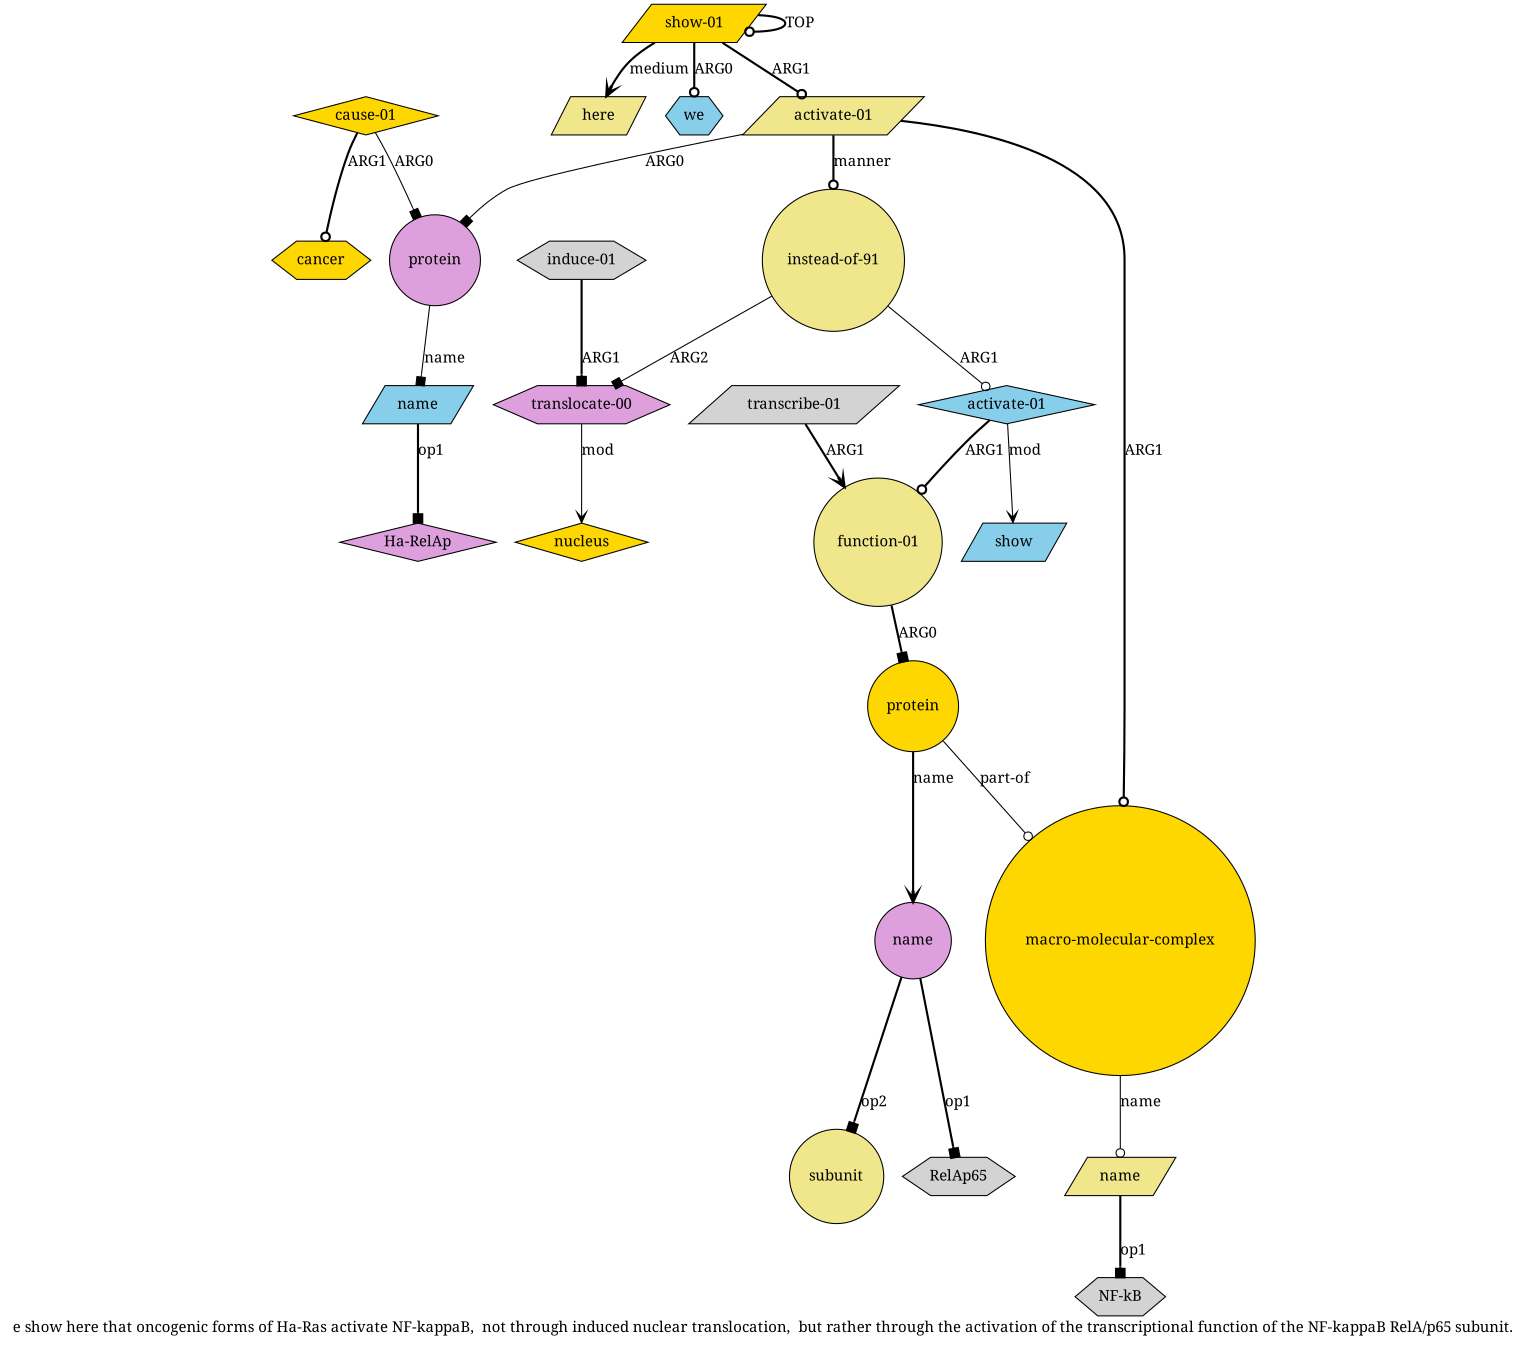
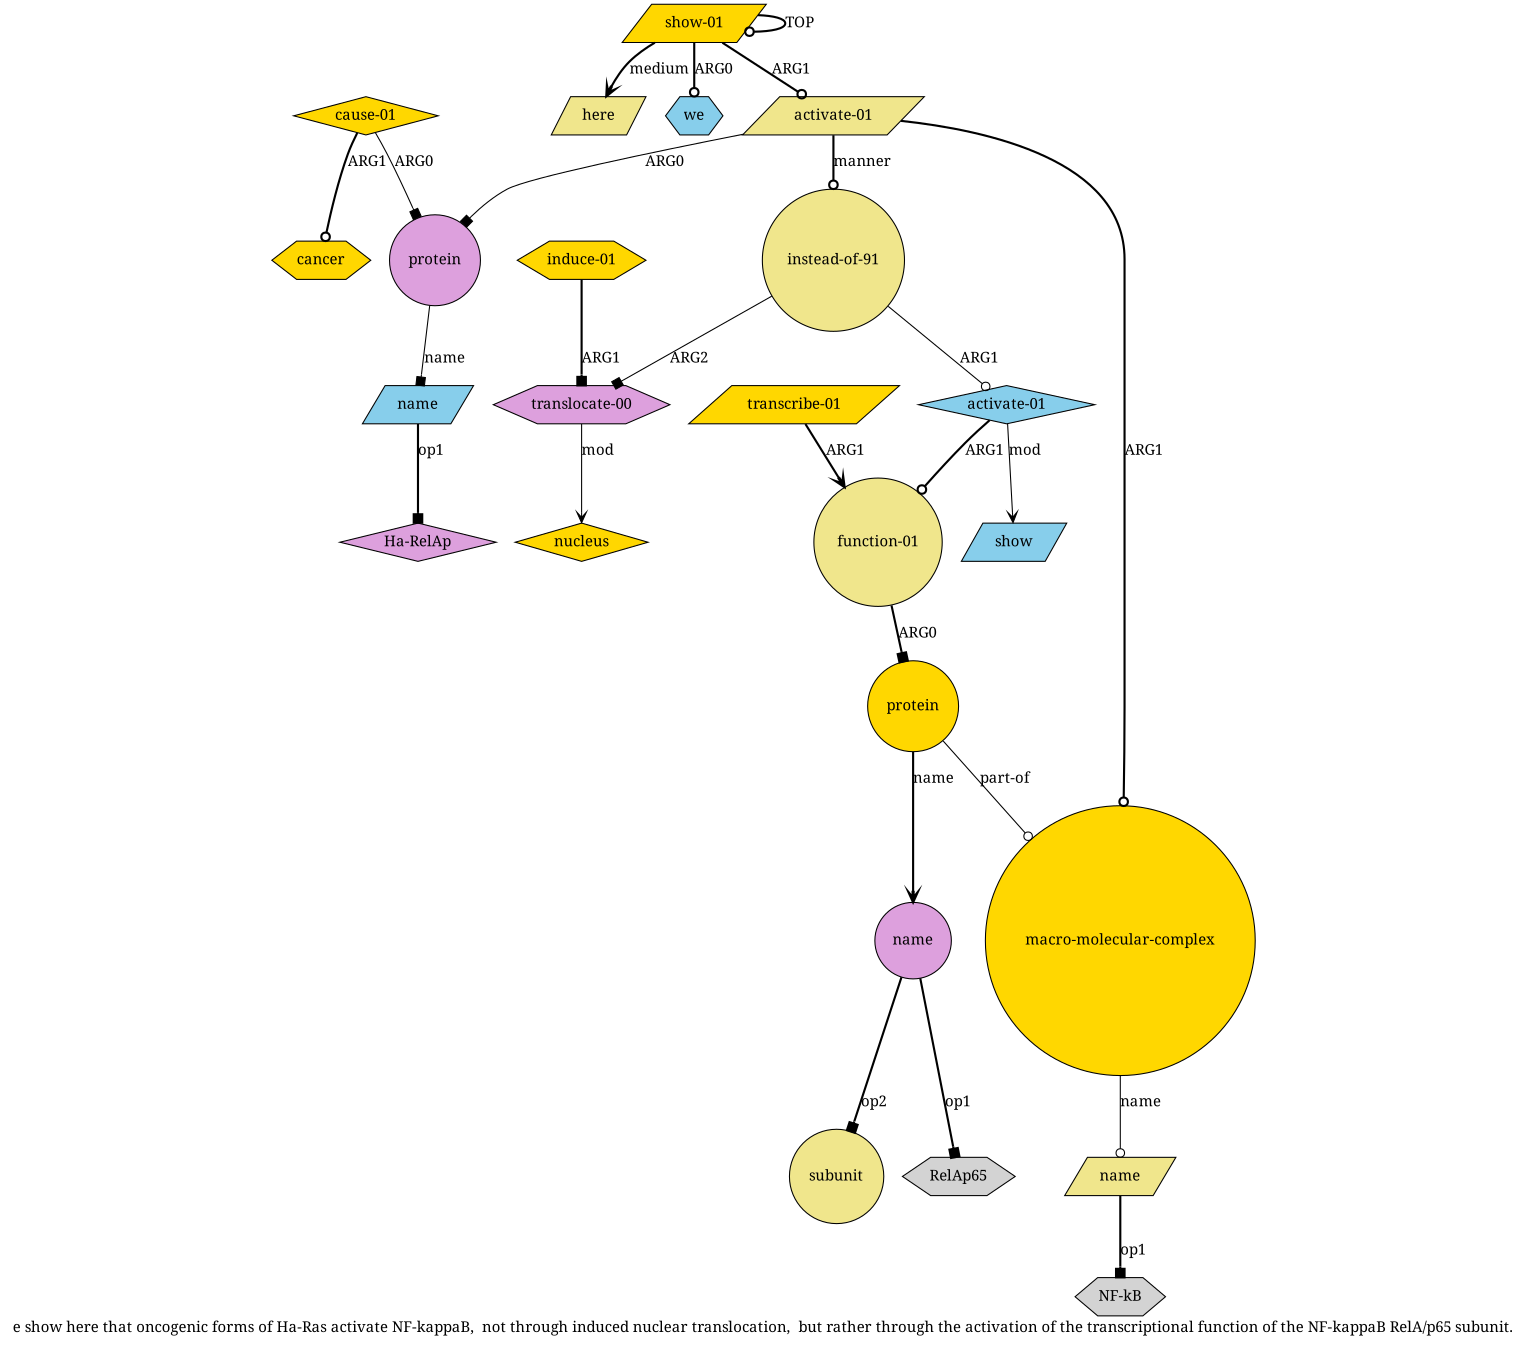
  digraph {
    fontname="Noto Serif"
    label="e show here that oncogenic forms of Ha-Ras activate NF-kappaB,  not through induced nuclear translocation,  but rather through the activation of the transcriptional function of the NF-kappaB RelA/p65 subunit."
    node [color=black fillcolor=khaki fontname="Noto Serif" gold_ind=-1 gold_label=name shape=circle style=filled test_ind=-1 test_label=name]
    edge [arrowhead=box color=black fontname="Noto Serif" gold_label=ARG1 style=bold test_label=ARG1]
    n1 [fillcolor=lightgrey gold_label="NF-kB" label="NF-kB" shape=hexagon test_label="NF-kB"]
    n2 [fillcolor=lightgrey gold_label=RelAp65 label=RelAp65 shape=hexagon test_label=RelAp65]
    n3 [gold_label=subunit label=subunit test_label=subunit]
    n4 [fillcolor=skyblue gold_ind=15 gold_label=rather label=show shape=parallelogram test_ind=15 test_label=rather]
-   n5 [fillcolor=lightgrey gold_ind=14 gold_label="transcribe-01" label="transcribe-01" shape=parallelogram test_ind=14 test_label="transcribe-01"]
+   n5 [fillcolor=gold gold_ind=14 gold_label="transcribe-01" label="transcribe-01" shape=parallelogram test_ind=14 test_label="transcribe-01"]
    n6 [gold_ind=11 gold_label="function-01" label="function-01" test_ind=11 test_label="function-01"]
-   n7 [fillcolor=lightgrey gold_ind=17 gold_label="induce-01" label="induce-01" shape=hexagon test_ind=17 test_label="induce-01"]
+   n7 [fillcolor=gold gold_ind=17 gold_label="induce-01" label="induce-01" shape=hexagon test_ind=17 test_label="induce-01"]
    n8 [fillcolor=plum gold_ind=16 gold_label="translocate-00" label="translocate-00" shape=hexagon test_ind=16 test_label="translocate-00"]
    n9 [fillcolor=gold gold_ind=18 gold_label=nucleus label=nucleus shape=diamond test_ind=18 test_label=nucleus]
    n10 [fillcolor=gold gold_ind=12 gold_label=protein label=protein test_ind=12 test_label=protein]
    n11 [fillcolor=plum gold_ind=13 label=name test_ind=13]
    n12 [fillcolor=gold gold_ind=7 gold_label="macro-molecular-complex" label="macro-molecular-complex" test_ind=7 test_label="macro-molecular-complex"]
    n13 [gold_ind=8 label=name shape=parallelogram test_ind=8]
    n14 [fillcolor=skyblue gold_ind=10 gold_label="activate-01" label="activate-01" shape=diamond test_ind=10 test_label="activate-01"]
    n15 [gold_ind=19 gold_label=here label=here shape=parallelogram test_ind=19 test_label=here]
    n16 [fillcolor=skyblue gold_ind=1 gold_label=we label=we shape=hexagon test_ind=1 test_label=we]
    n17 [fillcolor=gold gold_ind=0 gold_label="show-01" label="show-01" shape=parallelogram test_ind=0 test_label="show-01"]
    n18 [gold_ind=2 gold_label="activate-01" label="activate-01" shape=parallelogram test_ind=2 test_label="activate-01"]
    n19 [fillcolor=plum gold_ind=3 gold_label=protein label=protein test_ind=3 test_label=protein]
    n20 [gold_ind=9 gold_label="instead-of-91" label="instead-of-91" test_ind=9 test_label="instead-of-91"]
    n21 [fillcolor=skyblue gold_ind=4 label=name shape=parallelogram test_ind=4]
    n22 [fillcolor=plum gold_label="Ha-Ras" label="Ha-RelAp" shape=diamond test_label="Ha-Ras"]
    n23 [fillcolor=gold gold_ind=5 gold_label="cause-01" label="cause-01" shape=diamond test_ind=5 test_label="cause-01"]
    n24 [fillcolor=gold gold_ind=6 gold_label=cancer label=cancer shape=hexagon test_ind=6 test_label=cancer]
    n5 -> n6 [arrowhead=vee label=ARG1]
    n6 -> n10 [gold_label=ARG0 label=ARG0 test_label=ARG0]
    n7 -> n8 [label=ARG1]
    n8 -> n9 [arrowhead=vee gold_label=mod label=mod style=solid test_label=mod]
    n10 -> n11 [arrowhead=vee gold_label=name label=name test_label=name]
    n10 -> n12 [arrowhead=odot gold_label="part-of" label="part-of" style=solid test_label="part-of"]
    n11 -> n2 [gold_label=op1 label=op1 test_label=op1]
    n11 -> n3 [gold_label=op2 label=op2 test_label=op2]
    n12 -> n13 [arrowhead=odot gold_label=name label=name style=solid test_label=name]
    n13 -> n1 [gold_label=op1 label=op1 test_label=op1]
    n14 -> n4 [arrowhead=vee gold_label=mod label=mod style=solid test_label=mod]
    n14 -> n6 [arrowhead=odot label=ARG1]
    n17 -> n15 [arrowhead=vee gold_label=medium label=medium test_label=medium]
    n17 -> n16 [arrowhead=odot gold_label=ARG0 label=ARG0 test_label=ARG0]
    n17 -> n17 [arrowhead=odot gold_label=TOP label=TOP test_label=TOP]
    n17 -> n18 [arrowhead=odot label=ARG1]
    n18 -> n12 [arrowhead=odot label=ARG1]
    n18 -> n19 [gold_label=ARG0 label=ARG0 style=solid test_label=ARG0]
    n18 -> n20 [arrowhead=odot gold_label=manner label=manner test_label=manner]
    n19 -> n21 [gold_label=name label=name style=solid test_label=name]
    n20 -> n8 [gold_label=ARG2 label=ARG2 style=solid test_label=ARG2]
    n20 -> n14 [arrowhead=odot label=ARG1 style=solid]
    n21 -> n22 [gold_label=op1 label=op1 test_label=op1]
    n23 -> n19 [gold_label=ARG0 label=ARG0 style=solid test_label=ARG0]
    n23 -> n24 [arrowhead=odot label=ARG1]
  }
